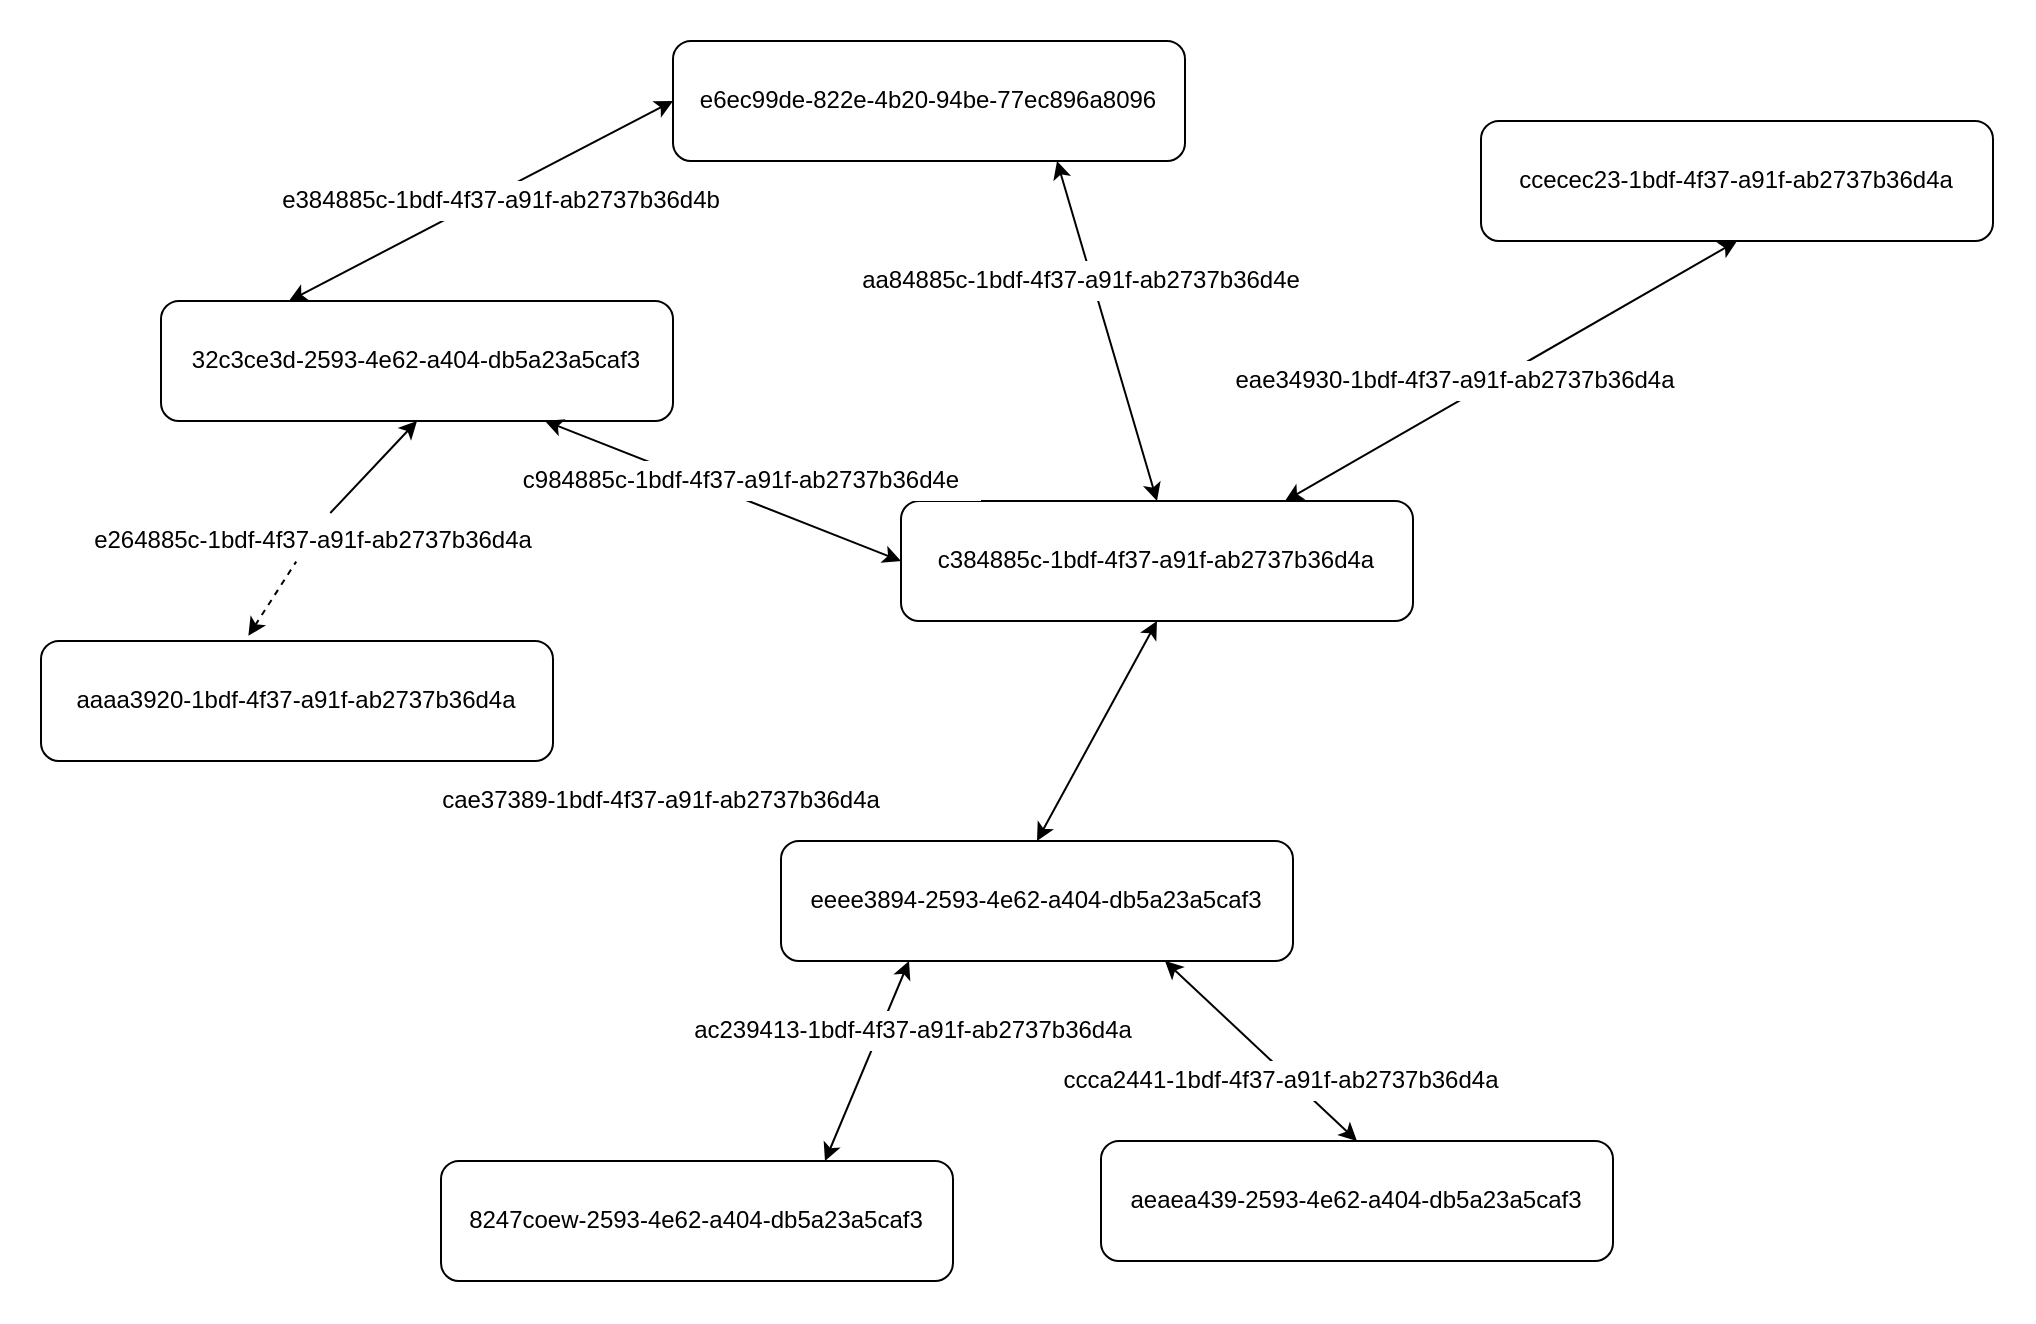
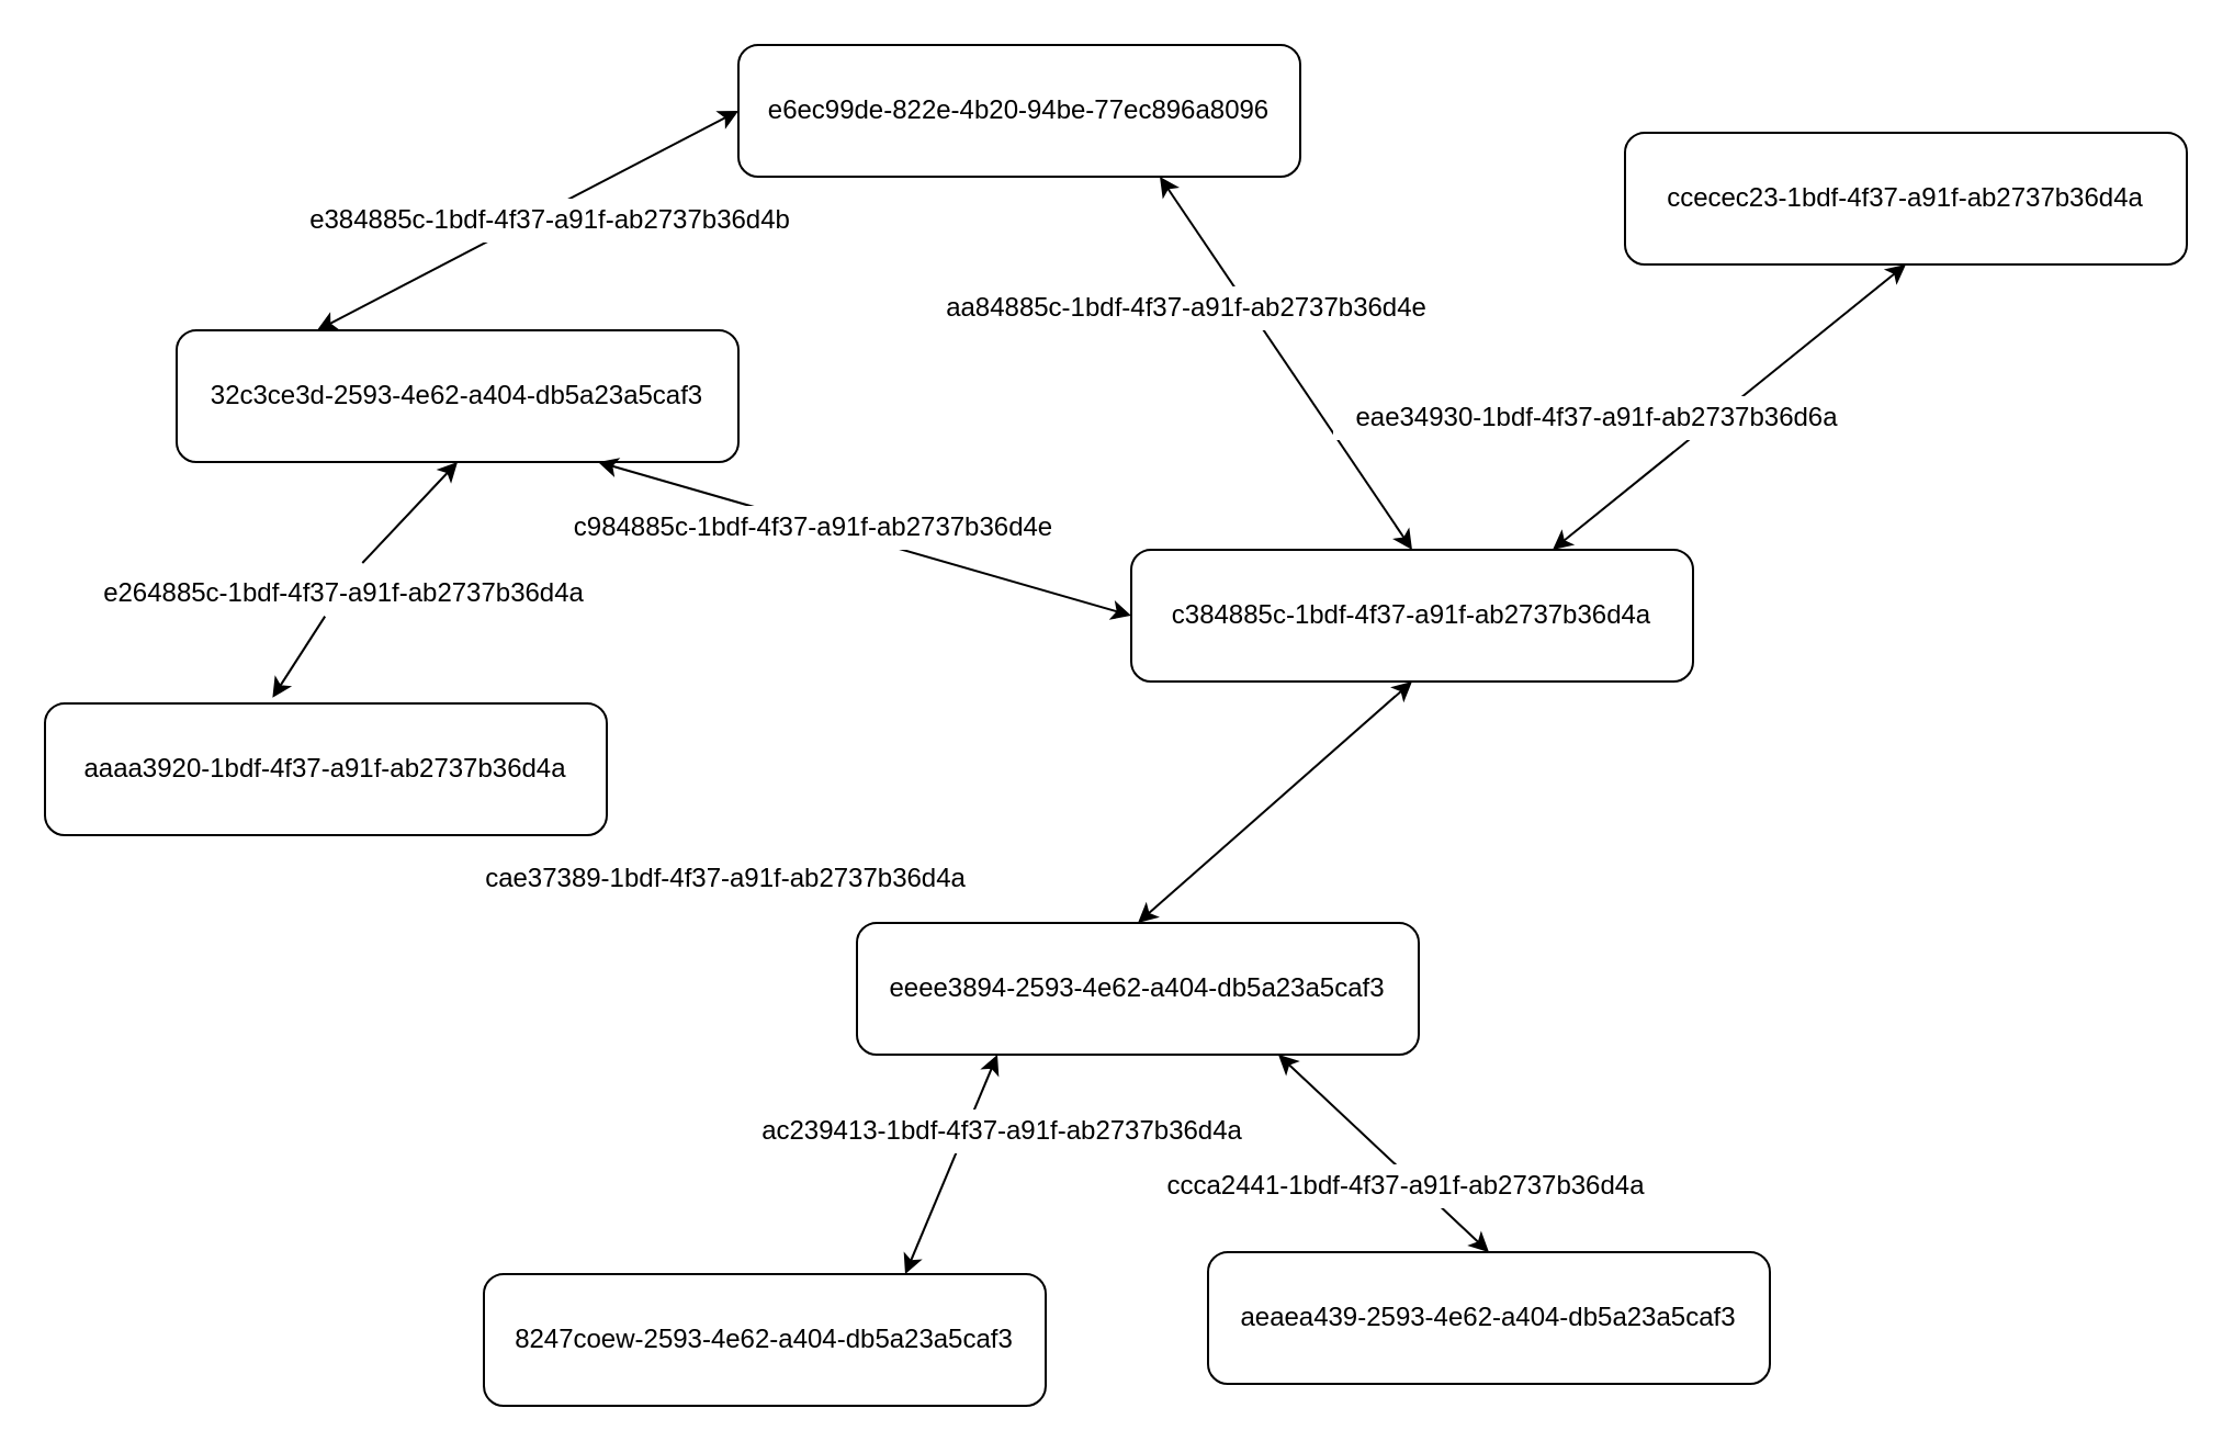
  <mxCell id="0" />
  <mxCell id="1" parent="0" />
  <mxCell id="2" value="e6ec99de-822e-4b20-94be-77ec896a8096" style="rounded=1;whiteSpace=wrap;html=1;" parent="1" vertex="1"><mxGeometry x="336" y="20" width="256" height="60" as="geometry" /></mxCell>
- <mxCell id="3" value="c384885c-1bdf-4f37-a91f-ab2737b36d4a" style="rounded=1;whiteSpace=wrap;html=1;" parent="1" vertex="1"><mxGeometry x="450" y="250" width="256" height="60" as="geometry" /></mxCell>
+ <mxCell id="3" value="c384885c-1bdf-4f37-a91f-ab2737b36d4a" style="rounded=1;whiteSpace=wrap;html=1;" parent="1" vertex="1"><mxGeometry x="515" y="250" width="256" height="60" as="geometry" /></mxCell>
  <mxCell id="4" value="32c3ce3d-2593-4e62-a404-db5a23a5caf3" style="rounded=1;whiteSpace=wrap;html=1;" parent="1" vertex="1"><mxGeometry x="80" y="150" width="256" height="60" as="geometry" /></mxCell>
  <mxCell id="5" value="" style="endArrow=classic;startArrow=classic;html=1;rounded=0;exitX=0.25;exitY=0;exitDx=0;exitDy=0;entryX=0;entryY=0.5;entryDx=0;entryDy=0;" parent="1" source="4" target="2" edge="1"><mxGeometry width="50" height="50" relative="1" as="geometry"><mxPoint x="350" y="220" as="sourcePoint" /><mxPoint x="400" y="170" as="targetPoint" /></mxGeometry></mxCell>
  <mxCell id="6" value="e384885c-1bdf-4f37-a91f-ab2737b36d4b" style="text;html=1;align=center;verticalAlign=middle;resizable=0;points=[];autosize=1;strokeColor=none;fillColor=default;rounded=0;glass=0;" parent="1" vertex="1"><mxGeometry x="130" y="90" width="240" height="20" as="geometry" /></mxCell>
  <mxCell id="7" value="" style="endArrow=classic;startArrow=classic;html=1;rounded=0;exitX=0.5;exitY=0;exitDx=0;exitDy=0;entryX=0.75;entryY=1;entryDx=0;entryDy=0;" parent="1" source="3" target="2" edge="1"><mxGeometry width="50" height="50" relative="1" as="geometry"><mxPoint x="424" y="200" as="sourcePoint" /><mxPoint x="616" y="100" as="targetPoint" /></mxGeometry></mxCell>
  <mxCell id="8" value="aa84885c-1bdf-4f37-a91f-ab2737b36d4e" style="text;html=1;align=center;verticalAlign=middle;resizable=0;points=[];autosize=1;strokeColor=none;fillColor=default;rounded=0;glass=0;" parent="1" vertex="1"><mxGeometry x="420" y="130" width="240" height="20" as="geometry" /></mxCell>
  <mxCell id="9" value="" style="endArrow=classic;startArrow=classic;html=1;rounded=0;exitX=0;exitY=0.5;exitDx=0;exitDy=0;entryX=0.75;entryY=1;entryDx=0;entryDy=0;" parent="1" source="3" target="4" edge="1"><mxGeometry width="50" height="50" relative="1" as="geometry"><mxPoint x="588" y="260" as="sourcePoint" /><mxPoint x="538" y="90" as="targetPoint" /></mxGeometry></mxCell>
  <mxCell id="10" value="c984885c-1bdf-4f37-a91f-ab2737b36d4e" style="text;html=1;align=center;verticalAlign=middle;resizable=0;points=[];autosize=1;strokeColor=none;fillColor=default;rounded=0;glass=0;" parent="1" vertex="1"><mxGeometry x="250" y="230" width="240" height="20" as="geometry" /></mxCell>
  <mxCell id="11" value="aaaa3920-1bdf-4f37-a91f-ab2737b36d4a" style="rounded=1;whiteSpace=wrap;html=1;" vertex="1" parent="1"><mxGeometry y="320" width="256" height="60" as="geometry" x="20" /></mxCell>
  <mxCell id="12" value="8247coew-2593-4e62-a404-db5a23a5caf3" style="rounded=1;whiteSpace=wrap;html=1;" vertex="1" parent="1"><mxGeometry x="220" y="580" width="256" height="60" as="geometry" /></mxCell>
  <mxCell id="13" value="eeee3894-2593-4e62-a404-db5a23a5caf3" style="rounded=1;whiteSpace=wrap;html=1;" vertex="1" parent="1"><mxGeometry x="390" y="420" width="256" height="60" as="geometry" /></mxCell>
  <mxCell id="14" value="aeaea439-2593-4e62-a404-db5a23a5caf3" style="rounded=1;whiteSpace=wrap;html=1;" vertex="1" parent="1"><mxGeometry x="550" y="570" width="256" height="60" as="geometry" /></mxCell>
  <mxCell id="15" value="ccecec23-1bdf-4f37-a91f-ab2737b36d4a" style="rounded=1;whiteSpace=wrap;html=1;" vertex="1" parent="1"><mxGeometry x="740" y="60" width="256" height="60" as="geometry" /></mxCell>
  <mxCell id="16" value="" style="endArrow=classic;startArrow=none;html=1;rounded=0;exitX=0.536;exitY=-0.199;exitDx=0;exitDy=0;entryX=0.5;entryY=1;entryDx=0;entryDy=0;exitPerimeter=0;" edge="1" parent="1" source="25" target="4"><mxGeometry width="50" height="50" relative="1" as="geometry"><mxPoint x="460" y="290" as="sourcePoint" /><mxPoint x="170" y="260" as="targetPoint" /></mxGeometry></mxCell>
  <mxCell id="17" value="" style="endArrow=classic;startArrow=classic;html=1;rounded=0;exitX=0.5;exitY=0;exitDx=0;exitDy=0;entryX=0.5;entryY=1;entryDx=0;entryDy=0;" edge="1" parent="1" source="13" target="3"><mxGeometry width="50" height="50" relative="1" as="geometry"><mxPoint x="158" y="360" as="sourcePoint" /><mxPoint x="218" y="220" as="targetPoint" /></mxGeometry></mxCell>
  <mxCell id="18" value="" style="endArrow=classic;startArrow=classic;html=1;rounded=0;exitX=0.75;exitY=0;exitDx=0;exitDy=0;entryX=0.25;entryY=1;entryDx=0;entryDy=0;" edge="1" parent="1" source="12" target="13"><mxGeometry width="50" height="50" relative="1" as="geometry"><mxPoint x="528" y="430" as="sourcePoint" /><mxPoint x="588" y="320" as="targetPoint" /></mxGeometry></mxCell>
  <mxCell id="19" value="ac239413-1bdf-4f37-a91f-ab2737b36d4a" style="text;html=1;align=center;verticalAlign=middle;resizable=0;points=[];autosize=1;strokeColor=none;fillColor=default;rounded=0;glass=0;" vertex="1" parent="1"><mxGeometry x="336" y="505" width="240" height="20" as="geometry" /></mxCell>
  <mxCell id="20" value="" style="endArrow=classic;startArrow=classic;html=1;rounded=0;exitX=0.5;exitY=0;exitDx=0;exitDy=0;entryX=0.75;entryY=1;entryDx=0;entryDy=0;" edge="1" parent="1" source="14" target="13"><mxGeometry width="50" height="50" relative="1" as="geometry"><mxPoint x="358" y="590" as="sourcePoint" /><mxPoint x="464" y="490" as="targetPoint" /></mxGeometry></mxCell>
  <mxCell id="21" value="ccca2441-1bdf-4f37-a91f-ab2737b36d4a" style="text;html=1;align=center;verticalAlign=middle;resizable=0;points=[];autosize=1;strokeColor=none;fillColor=default;rounded=0;glass=0;" vertex="1" parent="1"><mxGeometry x="520" y="530" width="240" height="20" as="geometry" /></mxCell>
  <mxCell id="22" value="" style="endArrow=classic;startArrow=classic;html=1;rounded=0;exitX=0.5;exitY=1;exitDx=0;exitDy=0;entryX=0.75;entryY=0;entryDx=0;entryDy=0;" edge="1" parent="1" source="15" target="3"><mxGeometry width="50" height="50" relative="1" as="geometry"><mxPoint x="528" y="430" as="sourcePoint" /><mxPoint x="588" y="320" as="targetPoint" /></mxGeometry></mxCell>
- <mxCell id="23" value="eae34930-1bdf-4f37-a91f-ab2737b36d4a" style="text;html=1;align=center;verticalAlign=middle;resizable=0;points=[];autosize=1;strokeColor=none;fillColor=default;rounded=0;glass=0;" vertex="1" parent="1"><mxGeometry x="607" y="180" width="240" height="20" as="geometry" /></mxCell>
+ <mxCell id="23" value="eae34930-1bdf-4f37-a91f-ab2737b36d6a" style="text;html=1;align=center;verticalAlign=middle;resizable=0;points=[];autosize=1;strokeColor=none;fillColor=default;rounded=0;glass=0;" vertex="1" parent="1"><mxGeometry x="607" y="180" width="240" height="20" as="geometry" /></mxCell>
  <mxCell id="24" value="cae37389-1bdf-4f37-a91f-ab2737b36d4a" style="text;html=1;align=center;verticalAlign=middle;resizable=0;points=[];autosize=1;strokeColor=none;fillColor=default;rounded=0;glass=0;" vertex="1" parent="1"><mxGeometry x="210" y="390" width="240" height="20" as="geometry" /></mxCell>
  <mxCell id="25" value="e264885c-1bdf-4f37-a91f-ab2737b36d4a" style="text;html=1;align=center;verticalAlign=middle;resizable=0;points=[];autosize=1;strokeColor=none;fillColor=default;rounded=0;glass=0;" vertex="1" parent="1"><mxGeometry x="36" y="260" width="240" height="20" as="geometry" /></mxCell>
- <mxCell id="26" value="" style="endArrow=none;startArrow=classic;html=1;rounded=0;exitX=0.405;exitY=-0.043;exitDx=0;exitDy=0;entryX=0.465;entryY=1.015;entryDx=0;entryDy=0;exitPerimeter=0;entryPerimeter=0;dashed=1;" edge="1" parent="1" source="11" target="25"><mxGeometry width="50" height="50" relative="1" as="geometry"><mxPoint x="148" y="320" as="sourcePoint" /><mxPoint x="208" y="210" as="targetPoint" /></mxGeometry></mxCell>
+ <mxCell id="26" value="" style="endArrow=none;startArrow=classic;html=1;rounded=0;exitX=0.405;exitY=-0.043;exitDx=0;exitDy=0;entryX=0.465;entryY=1.015;entryDx=0;entryDy=0;exitPerimeter=0;entryPerimeter=0;" edge="1" parent="1" source="11" target="25"><mxGeometry width="50" height="50" relative="1" as="geometry"><mxPoint x="148" y="320" as="sourcePoint" /><mxPoint x="208" y="210" as="targetPoint" /></mxGeometry></mxCell>
